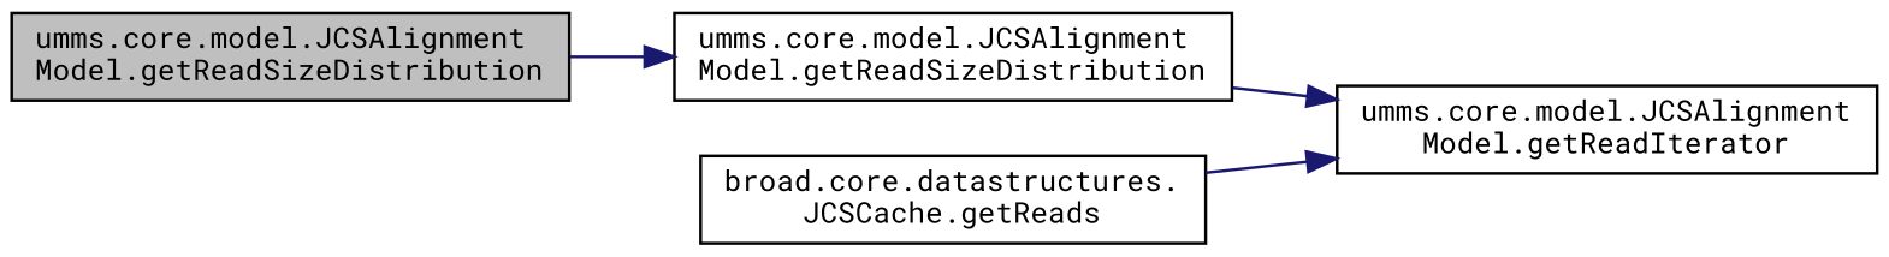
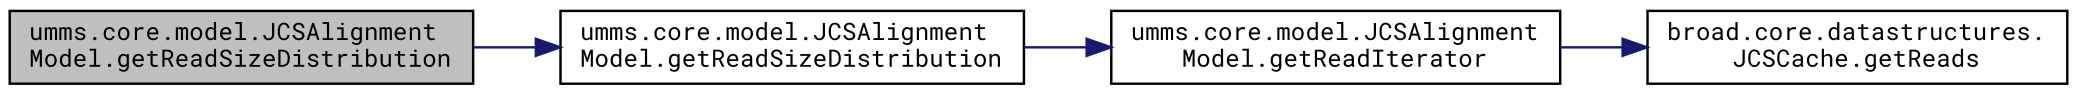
  digraph {
    rankdir=LR
    fontname="Roboto Mono"
    node [color=black fillcolor=white fontname="Roboto Mono" fontsize=10 shape=record style=filled]
    edge [color=midnightblue fontname="Roboto Mono" fontsize=10 labelfontname=Helvetica labelfontsize=10 style=solid]
    n1 [fillcolor=grey75 fontcolor=black height=0.2 label="umms.core.model.JCSAlignment\lModel.getReadSizeDistribution" width=0.4]
    n2 [height=0.2 label="umms.core.model.JCSAlignment\lModel.getReadSizeDistribution" width=0.4]
    n3 [height=0.2 label="umms.core.model.JCSAlignment\lModel.getReadIterator" width=0.4]
    n4 [height=0.2 label="broad.core.datastructures.\lJCSCache.getReads" width=0.4]
    n1 -> n2
    n2 -> n3
-   n4 -> n3
+   n3 -> n4
  }
